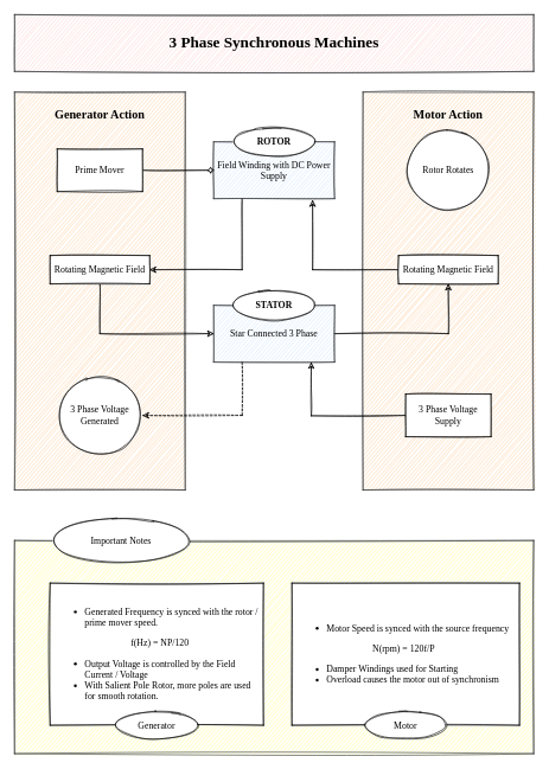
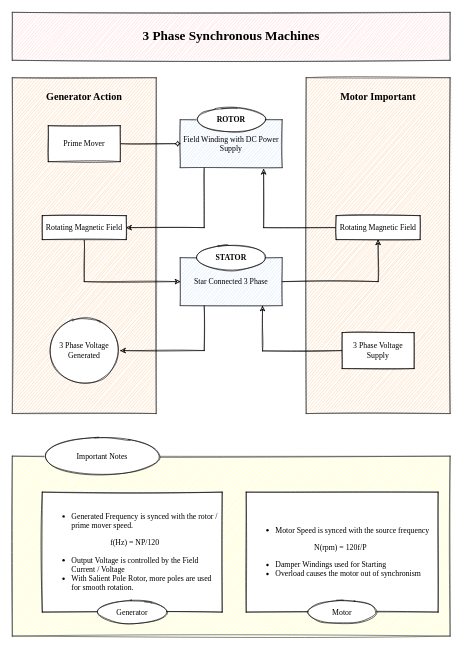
  <mxCell id="0" />
  <mxCell id="1" parent="0" />
- <mxCell id="2" value="&lt;b&gt;&lt;br&gt;&lt;font style=&quot;font-size: 17px&quot;&gt;Motor Action&lt;/font&gt;&lt;/b&gt;" style="rounded=0;whiteSpace=wrap;html=1;shadow=0;glass=0;sketch=1;fontFamily=Mali;fontSource=https%3A%2F%2Ffonts.googleapis.com%2Fcss%3Ffamily%3DMali;fontSize=13;align=center;verticalAlign=top;fillColor=#ffcc99;strokeColor=#36393d;" vertex="1" parent="1"><mxGeometry x="510" y="129" width="240" height="560" as="geometry" /></mxCell>
+ <mxCell id="2" value="&lt;b&gt;&lt;br&gt;&lt;font style=&quot;font-size: 17px&quot;&gt;Motor Important&lt;/font&gt;&lt;/b&gt;" style="rounded=0;whiteSpace=wrap;html=1;shadow=0;glass=0;sketch=1;fontFamily=Mali;fontSource=https%3A%2F%2Ffonts.googleapis.com%2Fcss%3Ffamily%3DMali;fontSize=13;align=center;verticalAlign=top;fillColor=#ffcc99;strokeColor=#36393d;" vertex="1" parent="1"><mxGeometry x="510" y="129" width="240" height="560" as="geometry" /></mxCell>
  <mxCell id="3" value="&lt;b&gt;&lt;br&gt;&lt;font style=&quot;font-size: 17px&quot;&gt;Generator Action&lt;/font&gt;&lt;/b&gt;" style="rounded=0;whiteSpace=wrap;html=1;shadow=0;glass=0;sketch=1;fontFamily=Mali;fontSource=https%3A%2F%2Ffonts.googleapis.com%2Fcss%3Ffamily%3DMali;fontSize=13;align=center;verticalAlign=top;sketchStyle=rough;fillColor=#ffcc99;strokeColor=#36393d;" vertex="1" parent="1"><mxGeometry x="20" y="129" width="240" height="560" as="geometry" /></mxCell>
  <mxCell id="4" style="edgeStyle=orthogonalEdgeStyle;rounded=0;sketch=1;orthogonalLoop=1;jettySize=auto;html=1;entryX=1;entryY=0.5;entryDx=0;entryDy=0;strokeWidth=1;fontFamily=Mali;fontSource=https%3A%2F%2Ffonts.googleapis.com%2Fcss%3Ffamily%3DMali;fontSize=13;" edge="1" parent="1" source="5" target="14"><mxGeometry relative="1" as="geometry"><Array as="points"><mxPoint x="340" y="379" /></Array></mxGeometry></mxCell>
  <mxCell id="5" value="&lt;font&gt;Field Winding with DC Power Supply&lt;/font&gt;" style="rounded=0;whiteSpace=wrap;html=1;fontSize=13;align=center;shadow=0;sketch=1;fontFamily=Mali;fontSource=https%3A%2F%2Ffonts.googleapis.com%2Fcss%3Ffamily%3DMali;fillColor=#cce5ff;strokeColor=#36393d;" vertex="1" parent="1"><mxGeometry x="300" y="199" width="170" height="80" as="geometry" /></mxCell>
- <mxCell id="6" style="edgeStyle=orthogonalEdgeStyle;rounded=0;sketch=1;orthogonalLoop=1;jettySize=auto;html=1;entryX=1;entryY=0.5;entryDx=0;entryDy=0;strokeWidth=1;fontFamily=Mali;fontSource=https%3A%2F%2Ffonts.googleapis.com%2Fcss%3Ffamily%3DMali;fontSize=13;dashed=1;" edge="1" parent="1" source="8" target="15"><mxGeometry relative="1" as="geometry"><Array as="points"><mxPoint x="340" y="584" /></Array></mxGeometry></mxCell>
+ <mxCell id="6" style="edgeStyle=orthogonalEdgeStyle;rounded=0;sketch=1;orthogonalLoop=1;jettySize=auto;html=1;entryX=1;entryY=0.5;entryDx=0;entryDy=0;strokeWidth=1;fontFamily=Mali;fontSource=https%3A%2F%2Ffonts.googleapis.com%2Fcss%3Ffamily%3DMali;fontSize=13;" edge="1" parent="1" source="8" target="15"><mxGeometry relative="1" as="geometry"><Array as="points"><mxPoint x="340" y="584" /></Array></mxGeometry></mxCell>
  <mxCell id="7" style="edgeStyle=orthogonalEdgeStyle;rounded=0;sketch=1;orthogonalLoop=1;jettySize=auto;html=1;exitX=1;exitY=0.5;exitDx=0;exitDy=0;entryX=0.5;entryY=1;entryDx=0;entryDy=0;strokeWidth=1;fontFamily=Mali;fontSource=https%3A%2F%2Ffonts.googleapis.com%2Fcss%3Ffamily%3DMali;fontSize=13;" edge="1" parent="1" source="8" target="18"><mxGeometry relative="1" as="geometry" /></mxCell>
  <mxCell id="8" value="Star Connected 3 Phase" style="rounded=0;whiteSpace=wrap;html=1;fontSize=13;align=center;glass=0;sketch=1;fontFamily=Mali;fontSource=https%3A%2F%2Ffonts.googleapis.com%2Fcss%3Ffamily%3DMali;fillColor=#cce5ff;strokeColor=#36393d;" vertex="1" parent="1"><mxGeometry x="300" y="429" width="170" height="80" as="geometry" /></mxCell>
  <mxCell id="9" value="ROTOR" style="ellipse;whiteSpace=wrap;html=1;rounded=0;shadow=0;glass=0;sketch=1;strokeColor=#000000;fontSize=13;align=center;fontFamily=Mali;fontSource=https%3A%2F%2Ffonts.googleapis.com%2Fcss%3Ffamily%3DMali;fontStyle=1" vertex="1" parent="1"><mxGeometry x="325" y="179" width="120" height="40" as="geometry" /></mxCell>
  <mxCell id="10" value="STATOR" style="ellipse;whiteSpace=wrap;html=1;rounded=0;shadow=0;glass=0;sketch=1;strokeColor=#000000;fontSize=13;align=center;fontFamily=Mali;fontSource=https%3A%2F%2Ffonts.googleapis.com%2Fcss%3Ffamily%3DMali;fontStyle=1" vertex="1" parent="1"><mxGeometry x="325" y="409" width="120" height="40" as="geometry" /></mxCell>
  <mxCell id="11" style="edgeStyle=orthogonalEdgeStyle;rounded=0;orthogonalLoop=1;jettySize=auto;html=1;exitX=1;exitY=0.5;exitDx=0;exitDy=0;entryX=0;entryY=0.5;entryDx=0;entryDy=0;strokeWidth=1;fontFamily=Mali;fontSource=https%3A%2F%2Ffonts.googleapis.com%2Fcss%3Ffamily%3DMali;fontSize=13;sketch=1;endArrow=diamond;" edge="1" parent="1" source="12" target="5"><mxGeometry relative="1" as="geometry" /></mxCell>
  <mxCell id="12" value="Prime Mover" style="rounded=0;whiteSpace=wrap;html=1;shadow=0;glass=0;sketch=1;strokeColor=#000000;fillColor=#ffffff;fontFamily=Mali;fontSource=https%3A%2F%2Ffonts.googleapis.com%2Fcss%3Ffamily%3DMali;fontSize=13;align=center;" vertex="1" parent="1"><mxGeometry x="80" y="209" width="120" height="60" as="geometry" /></mxCell>
  <mxCell id="13" style="edgeStyle=orthogonalEdgeStyle;rounded=0;sketch=1;orthogonalLoop=1;jettySize=auto;html=1;entryX=0;entryY=0.5;entryDx=0;entryDy=0;strokeWidth=1;fontFamily=Mali;fontSource=https%3A%2F%2Ffonts.googleapis.com%2Fcss%3Ffamily%3DMali;fontSize=13;" edge="1" parent="1" source="14" target="8"><mxGeometry relative="1" as="geometry"><Array as="points"><mxPoint x="140" y="469" /></Array></mxGeometry></mxCell>
  <mxCell id="14" value="Rotating Magnetic Field" style="rounded=0;whiteSpace=wrap;html=1;shadow=0;glass=0;sketch=1;strokeColor=#000000;fillColor=#ffffff;fontFamily=Mali;fontSource=https%3A%2F%2Ffonts.googleapis.com%2Fcss%3Ffamily%3DMali;fontSize=13;align=center;" vertex="1" parent="1"><mxGeometry x="70" y="359" width="140" height="40" as="geometry" /></mxCell>
  <mxCell id="15" value="3 Phase Voltage Generated" style="ellipse;whiteSpace=wrap;html=1;rounded=0;shadow=0;glass=0;sketch=1;strokeColor=#000000;fillColor=#ffffff;fontFamily=Mali;fontSource=https%3A%2F%2Ffonts.googleapis.com%2Fcss%3Ffamily%3DMali;fontSize=13;align=center;" vertex="1" parent="1"><mxGeometry x="80" y="529" width="120" height="110" as="geometry" /></mxCell>
  <mxCell id="16" style="edgeStyle=orthogonalEdgeStyle;rounded=0;sketch=1;orthogonalLoop=1;jettySize=auto;html=1;exitX=0;exitY=0.5;exitDx=0;exitDy=0;entryX=0.807;entryY=1.004;entryDx=0;entryDy=0;entryPerimeter=0;strokeWidth=1;fontFamily=Mali;fontSource=https%3A%2F%2Ffonts.googleapis.com%2Fcss%3Ffamily%3DMali;fontSize=13;" edge="1" parent="1" target="8"><mxGeometry relative="1" as="geometry"><mxPoint x="570" y="584" as="sourcePoint" /></mxGeometry></mxCell>
  <mxCell id="17" style="edgeStyle=orthogonalEdgeStyle;rounded=0;sketch=1;orthogonalLoop=1;jettySize=auto;html=1;entryX=0.818;entryY=1.029;entryDx=0;entryDy=0;entryPerimeter=0;strokeWidth=1;fontFamily=Mali;fontSource=https%3A%2F%2Ffonts.googleapis.com%2Fcss%3Ffamily%3DMali;fontSize=13;" edge="1" parent="1" source="18" target="5"><mxGeometry relative="1" as="geometry" /></mxCell>
  <mxCell id="18" value="Rotating Magnetic Field" style="rounded=0;whiteSpace=wrap;html=1;shadow=0;glass=0;sketch=1;strokeColor=#000000;fillColor=#ffffff;fontFamily=Mali;fontSource=https%3A%2F%2Ffonts.googleapis.com%2Fcss%3Ffamily%3DMali;fontSize=13;align=center;" vertex="1" parent="1"><mxGeometry x="560" y="359" width="140" height="40" as="geometry" /></mxCell>
- <mxCell id="19" value="Rotor Rotates" style="ellipse;whiteSpace=wrap;html=1;rounded=0;shadow=0;glass=0;sketch=1;strokeColor=#000000;fillColor=#ffffff;fontFamily=Mali;fontSource=https%3A%2F%2Ffonts.googleapis.com%2Fcss%3Ffamily%3DMali;fontSize=13;align=center;" vertex="1" parent="1"><mxGeometry x="570" y="184" width="120" height="110" as="geometry" /></mxCell>
  <mxCell id="20" value="3 Phase Voltage Supply" style="rounded=0;whiteSpace=wrap;html=1;shadow=0;glass=0;sketch=1;strokeColor=#000000;fillColor=#ffffff;fontFamily=Mali;fontSource=https%3A%2F%2Ffonts.googleapis.com%2Fcss%3Ffamily%3DMali;fontSize=13;align=center;" vertex="1" parent="1"><mxGeometry x="570" y="554" width="120" height="60" as="geometry" /></mxCell>
  <mxCell id="21" value="&lt;font style=&quot;font-size: 22px&quot;&gt;&lt;b&gt;3 Phase Synchronous Machines&lt;/b&gt;&lt;/font&gt;" style="rounded=0;whiteSpace=wrap;html=1;shadow=0;glass=0;sketch=1;sketchStyle=rough;strokeColor=#36393d;fillColor=#ffcccc;fontFamily=Mali;fontSource=https%3A%2F%2Ffonts.googleapis.com%2Fcss%3Ffamily%3DMali;fontSize=13;align=center;" vertex="1" parent="1"><mxGeometry x="20" y="20" width="730" height="80" as="geometry" /></mxCell>
  <mxCell id="22" value="" style="rounded=0;whiteSpace=wrap;html=1;shadow=0;glass=0;sketch=1;sketchStyle=rough;strokeColor=#36393d;fillColor=#ffff88;fontFamily=Mali;fontSource=https%3A%2F%2Ffonts.googleapis.com%2Fcss%3Ffamily%3DMali;fontSize=13;align=center;" vertex="1" parent="1"><mxGeometry x="20" y="760" width="730" height="300" as="geometry" /></mxCell>
  <mxCell id="23" value="Important Notes" style="ellipse;whiteSpace=wrap;html=1;rounded=0;shadow=0;glass=0;sketch=1;sketchStyle=rough;strokeColor=#000000;fillColor=#ffffff;fontFamily=Mali;fontSource=https%3A%2F%2Ffonts.googleapis.com%2Fcss%3Ffamily%3DMali;fontSize=13;align=center;" vertex="1" parent="1"><mxGeometry x="70" y="730" width="200" height="60" as="geometry" /></mxCell>
  <mxCell id="24" value="&lt;ul&gt;&lt;li&gt;Generated Frequency is synced with the rotor / prime mover speed.&amp;nbsp;&lt;/li&gt;&lt;/ul&gt;&lt;span&gt;&lt;div style=&quot;text-align: center&quot;&gt;&lt;span&gt;f(Hz) = NP/120&lt;/span&gt;&lt;/div&gt;&lt;/span&gt;&lt;ul&gt;&lt;li&gt;Output Voltage is controlled by the Field Current / Voltage&lt;/li&gt;&lt;li&gt;With Salient Pole Rotor, more poles are used for smooth rotation.&lt;/li&gt;&lt;/ul&gt;" style="rounded=0;whiteSpace=wrap;html=1;shadow=0;glass=0;sketch=1;sketchStyle=rough;strokeColor=#000000;fillColor=#ffffff;fontFamily=Mali;fontSource=https%3A%2F%2Ffonts.googleapis.com%2Fcss%3Ffamily%3DMali;fontSize=13;align=left;labelPadding=0;spacingLeft=7;" vertex="1" parent="1"><mxGeometry x="70" y="820" width="300" height="200" as="geometry" /></mxCell>
  <mxCell id="25" value="Generator" style="ellipse;whiteSpace=wrap;html=1;rounded=0;shadow=0;glass=0;sketch=1;sketchStyle=rough;strokeColor=#000000;fillColor=#ffffff;fontFamily=Mali;fontSource=https%3A%2F%2Ffonts.googleapis.com%2Fcss%3Ffamily%3DMali;fontSize=13;align=center;" vertex="1" parent="1"><mxGeometry x="160" y="1000" width="120" height="40" as="geometry" /></mxCell>
  <mxCell id="26" value="&lt;ul&gt;&lt;li&gt;Motor Speed is synced with the source frequency&lt;/li&gt;&lt;/ul&gt;&lt;span&gt;&lt;div style=&quot;text-align: center&quot;&gt;&lt;span&gt;N(rpm) = 120f/P&lt;/span&gt;&lt;/div&gt;&lt;/span&gt;&lt;ul&gt;&lt;li&gt;Damper Windings used for Starting&lt;/li&gt;&lt;li&gt;Overload causes the motor out of synchronism&lt;/li&gt;&lt;/ul&gt;" style="rounded=0;whiteSpace=wrap;html=1;shadow=0;glass=0;sketch=1;sketchStyle=rough;strokeColor=#000000;fillColor=#ffffff;fontFamily=Mali;fontSource=https%3A%2F%2Ffonts.googleapis.com%2Fcss%3Ffamily%3DMali;fontSize=13;align=left;labelPadding=0;spacingLeft=7;" vertex="1" parent="1"><mxGeometry x="410" y="820" width="320" height="200" as="geometry" /></mxCell>
  <mxCell id="27" value="Motor&lt;br&gt;" style="ellipse;whiteSpace=wrap;html=1;rounded=0;shadow=0;glass=0;sketch=1;sketchStyle=rough;strokeColor=#000000;fillColor=#ffffff;fontFamily=Mali;fontSource=https%3A%2F%2Ffonts.googleapis.com%2Fcss%3Ffamily%3DMali;fontSize=13;align=center;" vertex="1" parent="1"><mxGeometry x="510" y="1000" width="120" height="40" as="geometry" /></mxCell>
  <mxCell id="28" value="" style="shape=image;html=1;verticalAlign=top;verticalLabelPosition=bottom;labelBackgroundColor=#ffffff;imageAspect=0;aspect=fixed;image=https://cdn3.iconfinder.com/data/icons/tango-icon-library/48/emblem-important-128.png;rounded=0;shadow=0;glass=0;sketch=1;sketchStyle=rough;strokeColor=#000000;fillColor=#ffffff;fontFamily=Mali;fontSource=https%3A%2F%2Ffonts.googleapis.com%2Fcss%3Ffamily%3DMali;fontSize=13;align=left;" vertex="1" parent="1"><mxGeometry x="690" y="740" width="40" height="40" as="geometry" /></mxCell>
